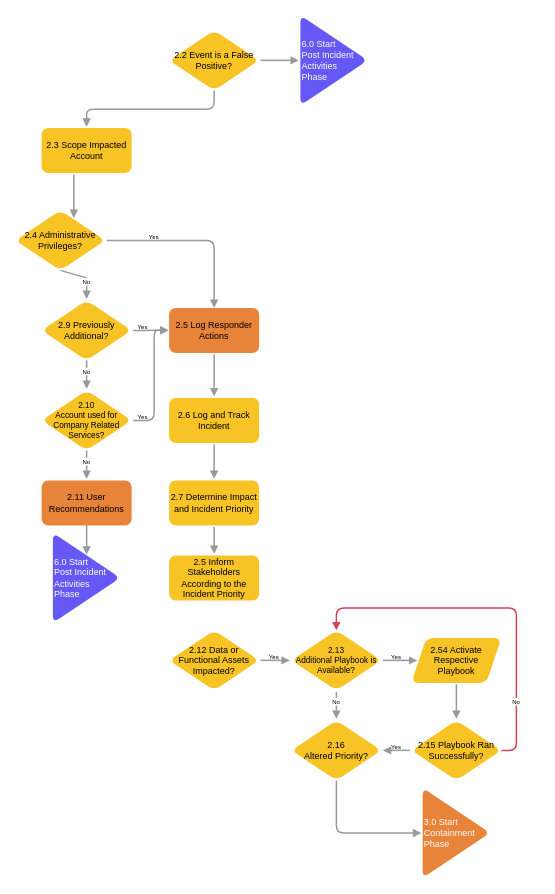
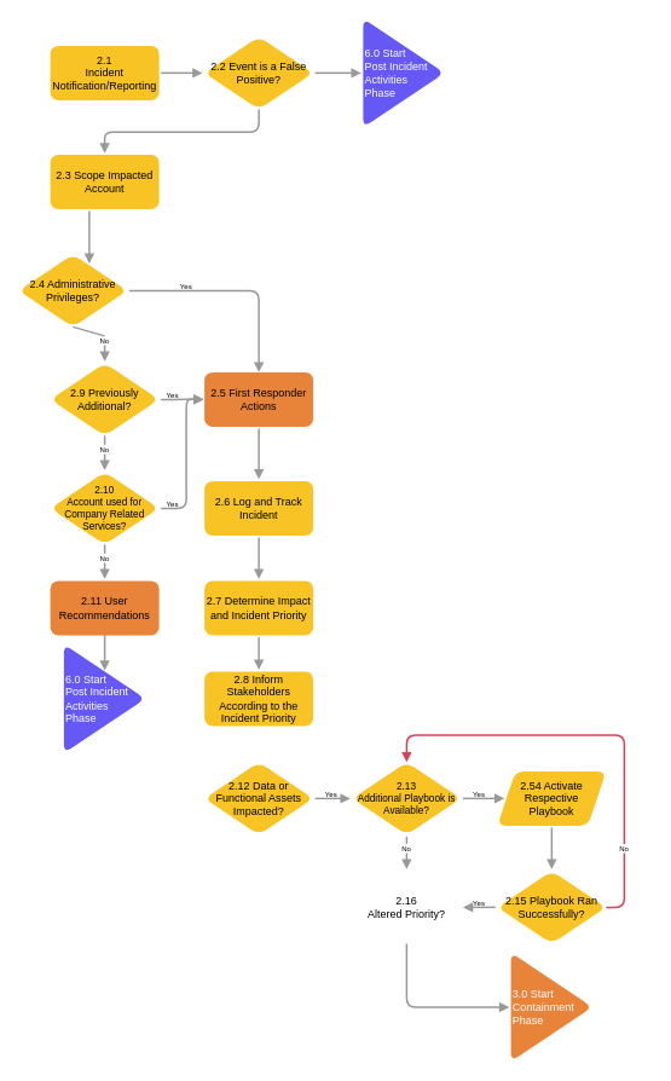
  <mxCell id="0" />
  <mxCell id="1" parent="0" />
  <mxCell id="2" value="" style="edgeStyle=elbowEdgeStyle;rounded=1;jumpStyle=none;jumpSize=6;orthogonalLoop=1;jettySize=auto;html=1;strokeColor=#999999;strokeWidth=2;fontSize=8;fontColor=#000000;startArrow=none;startFill=0;endArrow=block;endFill=1;endSize=6;sourcePerimeterSpacing=2;targetPerimeterSpacing=2;" parent="1" source="3" target="9" edge="1"><mxGeometry relative="1" as="geometry" /></mxCell>
  <mxCell id="3" value="2.3 Scope Impacted Account" style="rounded=1;whiteSpace=wrap;html=1;strokeColor=none;fillColor=#F7C325;labelBackgroundColor=none;labelBorderColor=none;fontColor=default;" parent="1" vertex="1"><mxGeometry x="55" y="170" width="120" height="60" as="geometry" /></mxCell>
  <mxCell id="4" value="" style="edgeStyle=orthogonalEdgeStyle;rounded=1;orthogonalLoop=1;jettySize=auto;html=1;endArrow=block;endFill=1;fontSize=8;strokeColor=#999999;fontColor=#000000;strokeWidth=2;startArrow=none;startFill=0;endSize=6;sourcePerimeterSpacing=2;targetPerimeterSpacing=2;entryX=-0.008;entryY=0.499;entryDx=0;entryDy=0;entryPerimeter=0;" parent="1" source="6" target="36" edge="1"><mxGeometry relative="1" as="geometry" /></mxCell>
  <mxCell id="5" value="" style="edgeStyle=orthogonalEdgeStyle;rounded=1;orthogonalLoop=1;jettySize=auto;html=1;fontSize=8;endArrow=block;endFill=1;strokeColor=#999999;fontColor=#000000;strokeWidth=2;startArrow=none;startFill=0;endSize=6;targetPerimeterSpacing=2;" parent="1" source="48" target="46" edge="1"><mxGeometry relative="1" as="geometry" /></mxCell>
  <mxCell id="6" value="2.9 Previously Additional?" style="rhombus;whiteSpace=wrap;html=1;rounded=1;labelBackgroundColor=none;labelBorderColor=none;strokeColor=none;fontColor=default;fillColor=#F7C325;" parent="1" vertex="1"><mxGeometry x="55" y="400" width="120" height="80" as="geometry" /></mxCell>
  <mxCell id="7" value="" style="rounded=1;jumpStyle=none;jumpSize=6;orthogonalLoop=1;jettySize=auto;html=1;strokeColor=#999999;strokeWidth=2;fontSize=8;fontColor=#000000;startArrow=none;startFill=0;endArrow=block;endFill=1;endSize=6;sourcePerimeterSpacing=2;targetPerimeterSpacing=2;entryX=0.5;entryY=0;entryDx=0;entryDy=0;edgeStyle=orthogonalEdgeStyle;" parent="1" source="9" target="36" edge="1"><mxGeometry relative="1" as="geometry"><mxPoint x="228" y="310" as="targetPoint" /></mxGeometry></mxCell>
  <mxCell id="8" value="" style="edgeStyle=orthogonalEdgeStyle;rounded=1;orthogonalLoop=1;jettySize=auto;html=1;endArrow=block;fontSize=8;strokeColor=#999999;fontColor=#000000;strokeWidth=2;startArrow=none;startFill=0;endFill=1;endSize=6;targetPerimeterSpacing=2;" parent="1" source="38" target="6" edge="1"><mxGeometry relative="1" as="geometry" /></mxCell>
  <mxCell id="9" value="2.4 Administrative Privileges?" style="rhombus;whiteSpace=wrap;html=1;rounded=1;labelBackgroundColor=none;labelBorderColor=none;strokeColor=none;fontColor=default;fillColor=#F7C325;" parent="1" vertex="1"><mxGeometry x="20" y="280" width="120" height="80" as="geometry" /></mxCell>
  <mxCell id="10" value="6.0 Start &lt;br&gt;Post Incident Activities &lt;br&gt;Phase" style="triangle;whiteSpace=wrap;html=1;rounded=1;labelBackgroundColor=none;labelBorderColor=none;strokeColor=none;fontColor=#FFFFFF;fillColor=#6558F5;align=left;" parent="1" vertex="1"><mxGeometry x="70" y="710" width="90" height="120" as="geometry" /></mxCell>
  <mxCell id="11" value="Yes" style="text;html=1;strokeColor=none;fillColor=none;align=center;verticalAlign=middle;whiteSpace=wrap;rounded=0;labelBackgroundColor=none;labelBorderColor=none;fontColor=#000000;fontSize=8;" parent="1" vertex="1"><mxGeometry x="175" y="310" width="60" height="10" as="geometry" /></mxCell>
  <mxCell id="12" value="" style="edgeStyle=orthogonalEdgeStyle;rounded=1;orthogonalLoop=1;jettySize=auto;html=1;fontSize=8;endArrow=block;endFill=1;strokeColor=#999999;fontColor=#000000;strokeWidth=2;startArrow=none;startFill=0;endSize=6;sourcePerimeterSpacing=2;targetPerimeterSpacing=2;" parent="1" source="13" target="10" edge="1"><mxGeometry relative="1" as="geometry" /></mxCell>
  <mxCell id="13" value="2.11 User Recommendations" style="rounded=1;whiteSpace=wrap;html=1;strokeColor=none;fillColor=#E8833A;labelBackgroundColor=none;labelBorderColor=none;fontColor=default;" parent="1" vertex="1"><mxGeometry x="55" y="640" width="120" height="60" as="geometry" /></mxCell>
- <mxCell id="14" value="2.5 Inform Stakeholders According to the Incident Priority" style="rounded=1;whiteSpace=wrap;html=1;strokeColor=none;fillColor=#F7C325;labelBackgroundColor=none;labelBorderColor=none;fontColor=default;" parent="1" vertex="1"><mxGeometry x="225" y="740" width="120" height="60" as="geometry" /></mxCell>
+ <mxCell id="14" value="2.8 Inform Stakeholders According to the Incident Priority" style="rounded=1;whiteSpace=wrap;html=1;strokeColor=none;fillColor=#F7C325;labelBackgroundColor=none;labelBorderColor=none;fontColor=default;" parent="1" vertex="1"><mxGeometry x="225" y="740" width="120" height="60" as="geometry" /></mxCell>
  <mxCell id="15" value="" style="edgeStyle=elbowEdgeStyle;rounded=0;jumpStyle=none;jumpSize=6;orthogonalLoop=1;jettySize=auto;html=1;strokeColor=#999999;strokeWidth=2;fontSize=8;fontColor=#000000;startArrow=none;startFill=0;endArrow=block;endFill=1;endSize=6;sourcePerimeterSpacing=2;targetPerimeterSpacing=2;" parent="1" source="17" target="19" edge="1"><mxGeometry relative="1" as="geometry" /></mxCell>
  <mxCell id="16" value="" style="edgeStyle=elbowEdgeStyle;rounded=0;jumpStyle=none;jumpSize=6;orthogonalLoop=1;jettySize=auto;html=1;strokeColor=#999999;strokeWidth=2;fontSize=8;fontColor=#000000;startArrow=none;startFill=0;endArrow=block;endFill=1;endSize=6;targetPerimeterSpacing=2;" parent="1" source="22" edge="1"><mxGeometry relative="1" as="geometry"><mxPoint x="448" y="958" as="targetPoint" /></mxGeometry></mxCell>
  <mxCell id="17" value="2.13&lt;br style=&quot;font-size: 11px;&quot;&gt;Additional Playbook is Available?" style="rhombus;whiteSpace=wrap;html=1;rounded=1;labelBackgroundColor=none;labelBorderColor=none;strokeColor=none;fontColor=default;fillColor=#F7C325;fontSize=11;" parent="1" vertex="1"><mxGeometry x="388" y="840" width="120" height="80" as="geometry" /></mxCell>
  <mxCell id="18" value="" style="edgeStyle=elbowEdgeStyle;rounded=0;jumpStyle=none;jumpSize=6;orthogonalLoop=1;jettySize=auto;html=1;strokeColor=#999999;strokeWidth=2;fontSize=8;fontColor=#000000;startArrow=none;startFill=0;endArrow=block;endFill=1;endSize=6;sourcePerimeterSpacing=2;targetPerimeterSpacing=2;" parent="1" source="19" target="21" edge="1"><mxGeometry relative="1" as="geometry" /></mxCell>
  <mxCell id="19" value="2.54 Activate Respective &lt;br&gt;Playbook" style="shape=parallelogram;perimeter=parallelogramPerimeter;whiteSpace=wrap;html=1;fixedSize=1;rounded=1;labelBackgroundColor=none;labelBorderColor=none;strokeColor=none;fontSize=12;fontColor=default;fillColor=#F7C325;" parent="1" vertex="1"><mxGeometry x="548" y="850" width="120" height="60" as="geometry" /></mxCell>
  <mxCell id="20" value="" style="edgeStyle=orthogonalEdgeStyle;rounded=1;orthogonalLoop=1;jettySize=auto;html=1;fontSize=8;endArrow=block;endFill=1;strokeColor=#999999;fontColor=#000000;strokeWidth=2;startArrow=none;startFill=0;endSize=6;sourcePerimeterSpacing=2;targetPerimeterSpacing=2;" parent="1" source="21" target="54" edge="1"><mxGeometry relative="1" as="geometry" /></mxCell>
  <mxCell id="21" value="2.15 Playbook Ran Successfully?" style="rhombus;whiteSpace=wrap;html=1;rounded=1;labelBackgroundColor=none;labelBorderColor=none;strokeColor=none;fontColor=default;fillColor=#F7C325;" parent="1" vertex="1"><mxGeometry x="548" y="960" width="120" height="80" as="geometry" /></mxCell>
  <mxCell id="22" value="No" style="text;html=1;strokeColor=none;fillColor=none;align=center;verticalAlign=middle;whiteSpace=wrap;rounded=0;labelBackgroundColor=none;labelBorderColor=none;fontColor=#000000;fontSize=8;" parent="1" vertex="1"><mxGeometry x="418" y="930" width="60" height="10" as="geometry" /></mxCell>
  <mxCell id="23" value="" style="edgeStyle=elbowEdgeStyle;rounded=0;jumpStyle=none;jumpSize=6;orthogonalLoop=1;jettySize=auto;html=1;strokeColor=#999999;strokeWidth=2;fontSize=8;fontColor=#000000;startArrow=none;startFill=0;endArrow=none;endFill=1;endSize=6;sourcePerimeterSpacing=2;" parent="1" source="17" target="22" edge="1"><mxGeometry relative="1" as="geometry"><mxPoint x="447.857" y="921.903" as="sourcePoint" /><mxPoint x="447.857" y="958" as="targetPoint" /></mxGeometry></mxCell>
  <mxCell id="24" value="Yes" style="text;html=1;strokeColor=none;fillColor=none;align=center;verticalAlign=middle;whiteSpace=wrap;rounded=0;labelBackgroundColor=none;labelBorderColor=none;fontColor=#000000;fontSize=8;" parent="1" vertex="1"><mxGeometry x="498" y="870" width="60" height="10" as="geometry" /></mxCell>
  <mxCell id="25" value="" style="endArrow=block;html=1;entryX=-0.02;entryY=0.502;entryDx=0;entryDy=0;strokeWidth=2;strokeColor=#999999;startArrow=none;endFill=1;targetPerimeterSpacing=2;sourcePerimeterSpacing=2;exitX=0.5;exitY=1;exitDx=0;exitDy=0;entryPerimeter=0;edgeStyle=orthogonalEdgeStyle;" parent="1" source="54" target="29" edge="1"><mxGeometry width="50" height="50" relative="1" as="geometry"><mxPoint x="448.12" y="1022.52" as="sourcePoint" /><mxPoint x="548" y="1210" as="targetPoint" /><Array as="points"><mxPoint x="448" y="1110" /><mxPoint x="561" y="1110" /></Array></mxGeometry></mxCell>
  <mxCell id="26" value="" style="endArrow=block;html=1;entryX=0.5;entryY=0;entryDx=0;entryDy=0;edgeStyle=orthogonalEdgeStyle;strokeWidth=2;strokeColor=#D3455B;startArrow=none;endFill=1;targetPerimeterSpacing=2;exitX=0.5;exitY=0;exitDx=0;exitDy=0;" parent="1" source="27" target="17" edge="1"><mxGeometry width="50" height="50" relative="1" as="geometry"><mxPoint x="678" y="1220" as="sourcePoint" /><mxPoint x="350.88" y="790.96" as="targetPoint" /><Array as="points"><mxPoint x="688" y="810" /><mxPoint x="448" y="810" /></Array></mxGeometry></mxCell>
  <mxCell id="27" value="No" style="text;html=1;strokeColor=none;fillColor=none;align=center;verticalAlign=middle;whiteSpace=wrap;rounded=0;labelBackgroundColor=none;labelBorderColor=none;fontColor=#000000;fontSize=8;" parent="1" vertex="1"><mxGeometry x="658" y="930" width="60" height="10" as="geometry" /></mxCell>
  <mxCell id="28" value="" style="endArrow=none;html=1;edgeStyle=orthogonalEdgeStyle;strokeWidth=2;strokeColor=#D3455B;startArrow=none;endFill=1;sourcePerimeterSpacing=2;exitX=1;exitY=0.5;exitDx=0;exitDy=0;" parent="1" source="21" edge="1"><mxGeometry width="50" height="50" relative="1" as="geometry"><mxPoint x="668" y="990" as="sourcePoint" /><mxPoint x="688" y="940" as="targetPoint" /><Array as="points"><mxPoint x="688" y="1000" /></Array></mxGeometry></mxCell>
  <mxCell id="29" value="3.0 Start Containment Phase" style="triangle;whiteSpace=wrap;html=1;rounded=1;labelBackgroundColor=none;labelBorderColor=none;strokeColor=none;fontColor=#FFFFFF;fillColor=#E8833A;align=left;" parent="1" vertex="1"><mxGeometry x="563" y="1050" width="90" height="120" as="geometry" /></mxCell>
  <mxCell id="30" value="" style="edgeStyle=orthogonalEdgeStyle;rounded=1;orthogonalLoop=1;jettySize=auto;html=1;endArrow=block;fontSize=8;strokeColor=#999999;fontColor=#000000;strokeWidth=2;startArrow=none;startFill=0;endFill=1;endSize=6;sourcePerimeterSpacing=2;targetPerimeterSpacing=2;" parent="1" source="31" target="32" edge="1"><mxGeometry relative="1" as="geometry" /></mxCell>
  <mxCell id="31" value="2.2 Event is a False Positive?" style="rhombus;whiteSpace=wrap;html=1;rounded=1;labelBackgroundColor=none;labelBorderColor=none;strokeColor=none;fontColor=default;fillColor=#F7C325;" parent="1" vertex="1"><mxGeometry x="225" y="40" width="120" height="80" as="geometry" /></mxCell>
  <mxCell id="32" value="6.0 Start &lt;br&gt;Post Incident Activities &lt;br&gt;Phase" style="triangle;whiteSpace=wrap;html=1;rounded=1;labelBackgroundColor=none;labelBorderColor=none;strokeColor=none;fontColor=#FFFFFF;fillColor=#6558F5;align=left;" parent="1" vertex="1"><mxGeometry x="400" y="20" width="90" height="120" as="geometry" /></mxCell>
+ <mxCell id="33" value="" style="edgeStyle=orthogonalEdgeStyle;rounded=1;orthogonalLoop=1;jettySize=auto;html=1;endArrow=block;fontSize=8;strokeColor=#999999;fontColor=#000000;strokeWidth=2;startArrow=none;startFill=0;endFill=1;endSize=6;sourcePerimeterSpacing=2;targetPerimeterSpacing=2;" parent="1" source="34" target="31" edge="1"><mxGeometry relative="1" as="geometry" /></mxCell>
+ <mxCell id="34" value="2.1&lt;br&gt;Incident Notification/Reporting" style="rounded=1;whiteSpace=wrap;html=1;strokeColor=none;fillColor=#F7C325;labelBackgroundColor=none;labelBorderColor=none;fontColor=default;" parent="1" vertex="1"><mxGeometry x="55" y="50" width="120" height="60" as="geometry" /></mxCell>
  <mxCell id="35" value="" style="edgeStyle=orthogonalEdgeStyle;rounded=1;orthogonalLoop=1;jettySize=auto;html=1;fontSize=8;endArrow=block;endFill=1;strokeColor=#999999;fontColor=#000000;strokeWidth=2;startArrow=none;startFill=0;endSize=6;sourcePerimeterSpacing=2;targetPerimeterSpacing=2;" parent="1" source="36" target="41" edge="1"><mxGeometry relative="1" as="geometry" /></mxCell>
- <mxCell id="36" value="2.5 Log Responder Actions" style="rounded=1;whiteSpace=wrap;html=1;strokeColor=none;fillColor=#E8833A;labelBackgroundColor=none;labelBorderColor=none;fontColor=default;" parent="1" vertex="1"><mxGeometry x="225" y="410" width="120" height="60" as="geometry" /></mxCell>
+ <mxCell id="36" value="2.5 First Responder Actions" style="rounded=1;whiteSpace=wrap;html=1;strokeColor=none;fillColor=#E8833A;labelBackgroundColor=none;labelBorderColor=none;fontColor=default;" parent="1" vertex="1"><mxGeometry x="225" y="410" width="120" height="60" as="geometry" /></mxCell>
  <mxCell id="37" value="Yes" style="text;html=1;strokeColor=none;fillColor=none;align=center;verticalAlign=middle;whiteSpace=wrap;rounded=0;labelBackgroundColor=none;labelBorderColor=none;fontColor=#000000;fontSize=8;" parent="1" vertex="1"><mxGeometry x="160" y="430" width="60" height="10" as="geometry" /></mxCell>
  <mxCell id="38" value="No" style="text;html=1;strokeColor=none;fillColor=none;align=center;verticalAlign=middle;whiteSpace=wrap;rounded=0;labelBackgroundColor=none;labelBorderColor=none;fontColor=#000000;fontSize=8;" parent="1" vertex="1"><mxGeometry x="85" y="370" width="60" height="10" as="geometry" /></mxCell>
  <mxCell id="39" value="" style="endArrow=none;html=1;rounded=1;exitX=0.5;exitY=0;exitDx=0;exitDy=0;entryX=0.5;entryY=1;entryDx=0;entryDy=0;fontSize=8;strokeColor=#999999;fontColor=#000000;strokeWidth=2;startArrow=none;startFill=0;endFill=0;endSize=6;sourcePerimeterSpacing=2;targetPerimeterSpacing=2;" parent="1" source="38" target="9" edge="1"><mxGeometry width="50" height="50" relative="1" as="geometry"><mxPoint x="68" y="330" as="sourcePoint" /><mxPoint x="118" y="280" as="targetPoint" /></mxGeometry></mxCell>
  <mxCell id="40" value="" style="edgeStyle=orthogonalEdgeStyle;rounded=1;orthogonalLoop=1;jettySize=auto;html=1;fontSize=8;endArrow=block;endFill=1;strokeColor=#999999;fontColor=#000000;strokeWidth=2;startArrow=none;startFill=0;endSize=6;sourcePerimeterSpacing=2;targetPerimeterSpacing=2;" parent="1" source="41" target="43" edge="1"><mxGeometry relative="1" as="geometry" /></mxCell>
  <mxCell id="41" value="2.6 Log and Track Incident" style="rounded=1;whiteSpace=wrap;html=1;strokeColor=none;fillColor=#F7C325;labelBackgroundColor=none;labelBorderColor=none;fontColor=default;" parent="1" vertex="1"><mxGeometry x="225" y="530" width="120" height="60" as="geometry" /></mxCell>
  <mxCell id="42" value="" style="edgeStyle=orthogonalEdgeStyle;rounded=1;orthogonalLoop=1;jettySize=auto;html=1;fontSize=8;endArrow=block;endFill=1;strokeColor=#999999;fontColor=#000000;strokeWidth=2;startArrow=none;startFill=0;endSize=6;sourcePerimeterSpacing=2;targetPerimeterSpacing=2;" parent="1" source="43" target="14" edge="1"><mxGeometry relative="1" as="geometry" /></mxCell>
  <mxCell id="43" value="2.7 Determine Impact and Incident Priority" style="rounded=1;whiteSpace=wrap;html=1;strokeColor=none;fillColor=#F7C325;labelBackgroundColor=none;labelBorderColor=none;fontColor=default;" parent="1" vertex="1"><mxGeometry x="225" y="640" width="120" height="60" as="geometry" /></mxCell>
  <mxCell id="44" value="" style="rounded=1;orthogonalLoop=1;jettySize=auto;html=1;fontSize=8;endArrow=block;endFill=1;strokeColor=#999999;fontColor=#000000;strokeWidth=2;startArrow=none;startFill=0;endSize=6;sourcePerimeterSpacing=2;targetPerimeterSpacing=2;entryX=-0.007;entryY=0.498;entryDx=0;entryDy=0;entryPerimeter=0;edgeStyle=orthogonalEdgeStyle;" parent="1" source="46" target="36" edge="1"><mxGeometry relative="1" as="geometry"><mxPoint x="225" y="440" as="targetPoint" /><Array as="points"><mxPoint x="205" y="560" /><mxPoint x="205" y="440" /></Array></mxGeometry></mxCell>
  <mxCell id="45" value="" style="edgeStyle=orthogonalEdgeStyle;rounded=1;orthogonalLoop=1;jettySize=auto;html=1;fontSize=8;endArrow=block;endFill=1;strokeColor=#999999;fontColor=#000000;strokeWidth=2;startArrow=none;startFill=0;endSize=6;targetPerimeterSpacing=2;" parent="1" source="50" target="13" edge="1"><mxGeometry relative="1" as="geometry" /></mxCell>
  <mxCell id="46" value="2.10 &lt;br style=&quot;font-size: 11px;&quot;&gt;Account used for Company Related Services?" style="rhombus;whiteSpace=wrap;html=1;rounded=1;labelBackgroundColor=none;labelBorderColor=none;strokeColor=none;fontColor=default;fillColor=#F7C325;fontSize=11;" parent="1" vertex="1"><mxGeometry x="55" y="520" width="120" height="80" as="geometry" /></mxCell>
  <mxCell id="47" value="Yes" style="text;html=1;strokeColor=none;fillColor=none;align=center;verticalAlign=middle;whiteSpace=wrap;rounded=0;labelBackgroundColor=none;labelBorderColor=none;fontColor=#000000;fontSize=8;" parent="1" vertex="1"><mxGeometry x="160" y="550" width="60" height="10" as="geometry" /></mxCell>
  <mxCell id="48" value="No" style="text;html=1;strokeColor=none;fillColor=none;align=center;verticalAlign=middle;whiteSpace=wrap;rounded=0;labelBackgroundColor=none;labelBorderColor=none;fontColor=#000000;fontSize=8;" parent="1" vertex="1"><mxGeometry x="85" y="490" width="60" height="10" as="geometry" /></mxCell>
  <mxCell id="49" value="" style="endArrow=none;html=1;rounded=1;fontSize=8;entryX=0.5;entryY=1;entryDx=0;entryDy=0;exitX=0.5;exitY=0;exitDx=0;exitDy=0;strokeColor=#999999;fontColor=#000000;strokeWidth=2;startArrow=none;startFill=0;endFill=0;endSize=6;sourcePerimeterSpacing=2;targetPerimeterSpacing=2;" parent="1" source="48" target="6" edge="1"><mxGeometry width="50" height="50" relative="1" as="geometry"><mxPoint x="88" y="570" as="sourcePoint" /><mxPoint x="138" y="520" as="targetPoint" /></mxGeometry></mxCell>
  <mxCell id="50" value="No" style="text;html=1;strokeColor=none;fillColor=none;align=center;verticalAlign=middle;whiteSpace=wrap;rounded=0;labelBackgroundColor=none;labelBorderColor=none;fontColor=#000000;fontSize=8;" parent="1" vertex="1"><mxGeometry x="85" y="610" width="60" height="10" as="geometry" /></mxCell>
  <mxCell id="51" value="" style="endArrow=none;html=1;rounded=1;fontSize=8;entryX=0.5;entryY=1;entryDx=0;entryDy=0;exitX=0.5;exitY=0;exitDx=0;exitDy=0;strokeColor=#999999;fontColor=#000000;strokeWidth=2;startArrow=none;startFill=0;endFill=0;endSize=6;sourcePerimeterSpacing=2;targetPerimeterSpacing=2;" parent="1" source="50" target="46" edge="1"><mxGeometry width="50" height="50" relative="1" as="geometry"><mxPoint x="125" y="500" as="sourcePoint" /><mxPoint x="125" y="490" as="targetPoint" /></mxGeometry></mxCell>
  <mxCell id="52" value="" style="edgeStyle=orthogonalEdgeStyle;rounded=1;orthogonalLoop=1;jettySize=auto;html=1;fontSize=8;endArrow=block;endFill=1;strokeColor=#999999;fontColor=#000000;strokeWidth=2;startArrow=none;startFill=0;endSize=6;sourcePerimeterSpacing=2;targetPerimeterSpacing=2;" parent="1" source="53" target="17" edge="1"><mxGeometry relative="1" as="geometry" /></mxCell>
  <mxCell id="53" value="2.12 Data or Functional Assets Impacted?" style="rhombus;whiteSpace=wrap;html=1;rounded=1;labelBackgroundColor=none;labelBorderColor=none;strokeColor=none;fontColor=default;fillColor=#F7C325;" parent="1" vertex="1"><mxGeometry x="225" y="840" width="120" height="80" as="geometry" /></mxCell>
- <mxCell id="54" value="2.16&lt;br&gt;Altered Priority?" style="rhombus;whiteSpace=wrap;html=1;rounded=1;labelBackgroundColor=none;labelBorderColor=none;strokeColor=none;fontColor=default;fillColor=#F7C325;" parent="1" vertex="1"><mxGeometry x="388" y="960" width="120" height="80" as="geometry" /></mxCell>
+ <mxCell id="54" value="2.16&lt;br&gt;Altered Priority?" style="rhombus;whiteSpace=wrap;html=1;rounded=1;labelBackgroundColor=none;labelBorderColor=none;strokeColor=none;fontColor=default;fillColor=#ffffff;" parent="1" vertex="1"><mxGeometry x="388" y="960" width="120" height="80" as="geometry" /></mxCell>
  <mxCell id="55" value="Yes" style="text;html=1;strokeColor=none;fillColor=none;align=center;verticalAlign=middle;whiteSpace=wrap;rounded=0;labelBackgroundColor=none;labelBorderColor=none;fontColor=#000000;fontSize=8;" parent="1" vertex="1"><mxGeometry x="498" y="990" width="60" height="10" as="geometry" /></mxCell>
  <mxCell id="56" value="Yes" style="text;html=1;strokeColor=none;fillColor=none;align=center;verticalAlign=middle;whiteSpace=wrap;rounded=0;labelBackgroundColor=none;labelBorderColor=none;fontColor=#000000;fontSize=8;" parent="1" vertex="1"><mxGeometry x="335" y="870" width="60" height="10" as="geometry" /></mxCell>
  <mxCell id="57" value="" style="rounded=1;jumpStyle=none;jumpSize=6;orthogonalLoop=1;jettySize=auto;html=1;strokeColor=#999999;strokeWidth=2;fontSize=8;fontColor=#000000;startArrow=none;startFill=0;endArrow=block;endFill=1;endSize=6;sourcePerimeterSpacing=2;targetPerimeterSpacing=2;edgeStyle=orthogonalEdgeStyle;exitX=0.5;exitY=1;exitDx=0;exitDy=0;entryX=0.5;entryY=-0.025;entryDx=0;entryDy=0;entryPerimeter=0;" parent="1" source="31" target="3" edge="1"><mxGeometry relative="1" as="geometry"><mxPoint x="115" y="170" as="targetPoint" /><mxPoint x="187" y="330" as="sourcePoint" /></mxGeometry></mxCell>
